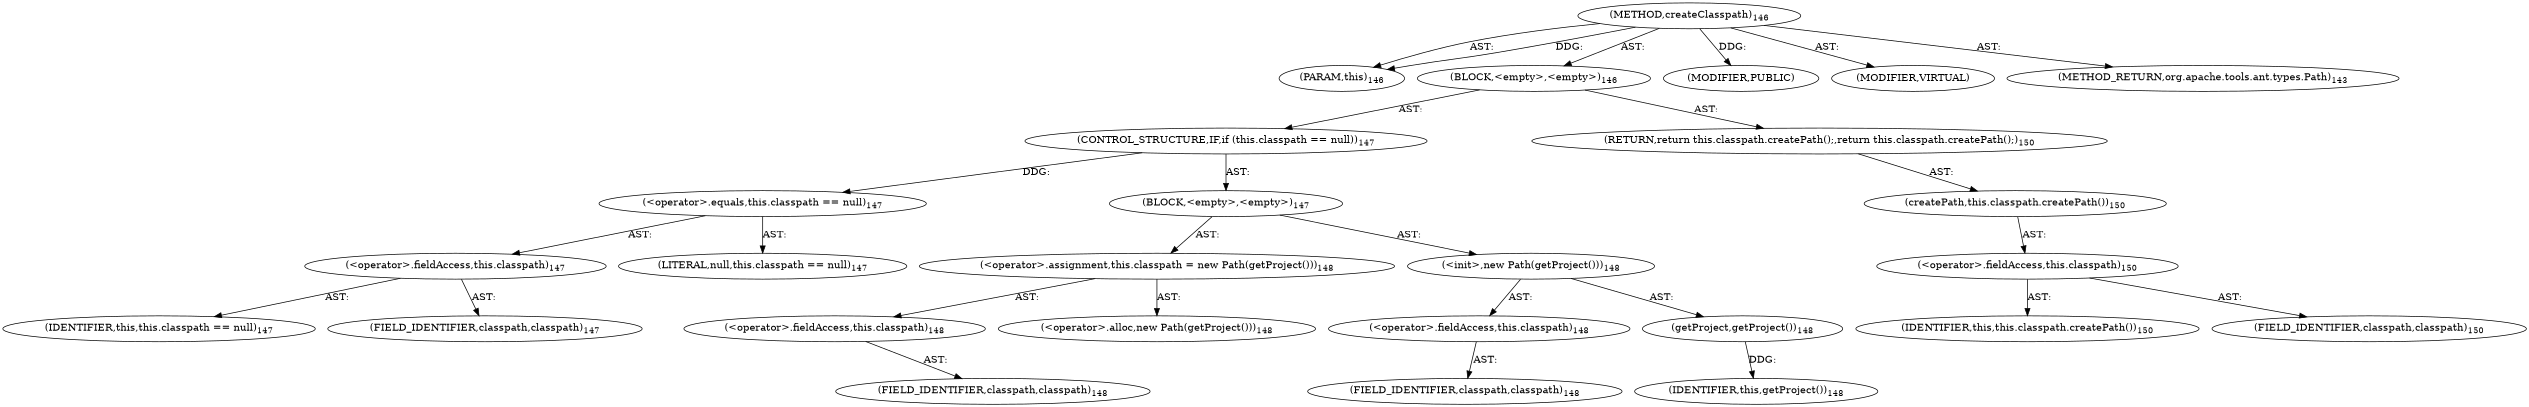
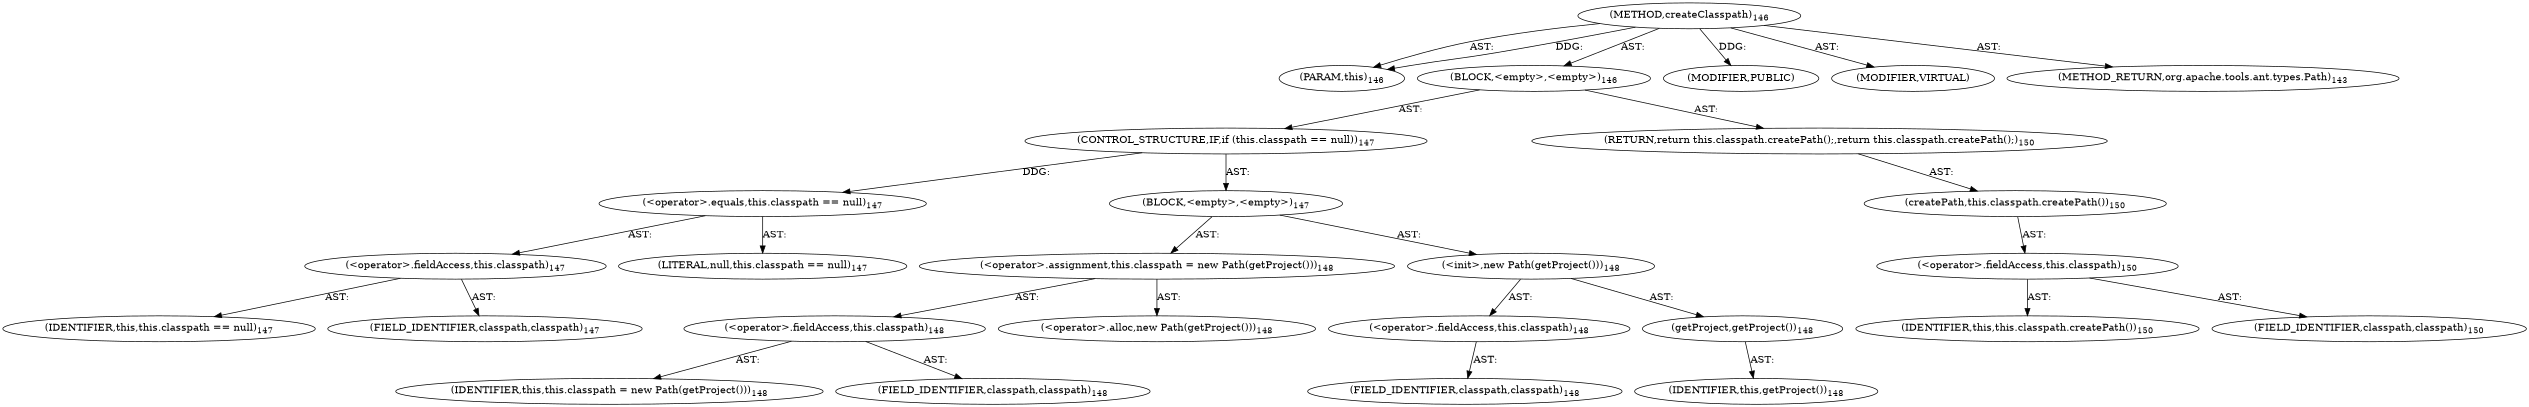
  digraph {
    n1 [label=<(METHOD,createClasspath)<SUB>146</SUB>>]
    n2 [label=<(PARAM,this)<SUB>146</SUB>>]
    n3 [label=<(BLOCK,&lt;empty&gt;,&lt;empty&gt;)<SUB>146</SUB>>]
    n4 [label=<(MODIFIER,PUBLIC)>]
    n5 [label=<(MODIFIER,VIRTUAL)>]
    n6 [label=<(METHOD_RETURN,org.apache.tools.ant.types.Path)<SUB>143</SUB>>]
    n7 [label=<(CONTROL_STRUCTURE,IF,if (this.classpath == null))<SUB>147</SUB>>]
    n8 [label=<(RETURN,return this.classpath.createPath();,return this.classpath.createPath();)<SUB>150</SUB>>]
    n9 [label=<(&lt;operator&gt;.equals,this.classpath == null)<SUB>147</SUB>>]
    n10 [label=<(BLOCK,&lt;empty&gt;,&lt;empty&gt;)<SUB>147</SUB>>]
    n11 [label=<(createPath,this.classpath.createPath())<SUB>150</SUB>>]
    n12 [label=<(&lt;operator&gt;.fieldAccess,this.classpath)<SUB>147</SUB>>]
    n13 [label=<(LITERAL,null,this.classpath == null)<SUB>147</SUB>>]
    n14 [label=<(&lt;operator&gt;.assignment,this.classpath = new Path(getProject()))<SUB>148</SUB>>]
    n15 [label=<(&lt;init&gt;,new Path(getProject()))<SUB>148</SUB>>]
    n16 [label=<(IDENTIFIER,this,this.classpath == null)<SUB>147</SUB>>]
    n17 [label=<(FIELD_IDENTIFIER,classpath,classpath)<SUB>147</SUB>>]
    n18 [label=<(&lt;operator&gt;.fieldAccess,this.classpath)<SUB>148</SUB>>]
    n19 [label=<(&lt;operator&gt;.alloc,new Path(getProject()))<SUB>148</SUB>>]
    n20 [label=<(&lt;operator&gt;.fieldAccess,this.classpath)<SUB>148</SUB>>]
    n21 [label=<(getProject,getProject())<SUB>148</SUB>>]
+   n22 [label=<(IDENTIFIER,this,this.classpath = new Path(getProject()))<SUB>148</SUB>>]
    n23 [label=<(FIELD_IDENTIFIER,classpath,classpath)<SUB>148</SUB>>]
    n24 [label=<(FIELD_IDENTIFIER,classpath,classpath)<SUB>148</SUB>>]
    n25 [label=<(IDENTIFIER,this,getProject())<SUB>148</SUB>>]
    n26 [label=<(&lt;operator&gt;.fieldAccess,this.classpath)<SUB>150</SUB>>]
    n27 [label=<(IDENTIFIER,this,this.classpath.createPath())<SUB>150</SUB>>]
    n28 [label=<(FIELD_IDENTIFIER,classpath,classpath)<SUB>150</SUB>>]
    n1 -> n2 [label="AST: "]
    n1 -> n2 [label="DDG: "]
    n1 -> n3 [label="AST: "]
    n1 -> n4 [label="DDG: "]
    n1 -> n5 [label="AST: "]
    n1 -> n6 [label="AST: "]
    n3 -> n7 [label="AST: "]
    n3 -> n8 [label="AST: "]
    n7 -> n9 [label="DDG: "]
    n7 -> n10 [label="AST: "]
    n8 -> n11 [label="AST: "]
    n9 -> n12 [label="AST: "]
    n9 -> n13 [label="AST: "]
    n10 -> n14 [label="AST: "]
    n10 -> n15 [label="AST: "]
    n11 -> n26 [label="AST: "]
    n12 -> n16 [label="AST: "]
    n12 -> n17 [label="AST: "]
    n14 -> n18 [label="AST: "]
    n14 -> n19 [label="AST: "]
    n15 -> n20 [label="AST: "]
    n15 -> n21 [label="AST: "]
+   n18 -> n22 [label="AST: "]
    n18 -> n23 [label="AST: "]
    n20 -> n24 [label="AST: "]
-   n21 -> n25 [label="DDG: "]
+   n21 -> n25 [label="AST: "]
    n26 -> n27 [label="AST: "]
    n26 -> n28 [label="AST: "]
  }
